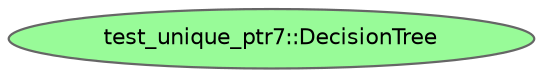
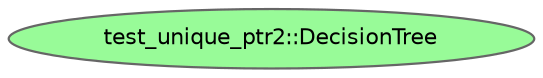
  digraph {
    rankdir=LR
-   n1 [color=grey40 fillcolor=palegreen fontname=Helvetica fontsize=10 height=0.2 label="test_unique_ptr7::DecisionTree" shape=ellipse style=filled width=0.4]
+   n1 [color=grey40 fillcolor=palegreen fontname=Helvetica fontsize=10 height=0.2 label="test_unique_ptr2::DecisionTree" shape=ellipse style=filled width=0.4]
  }
